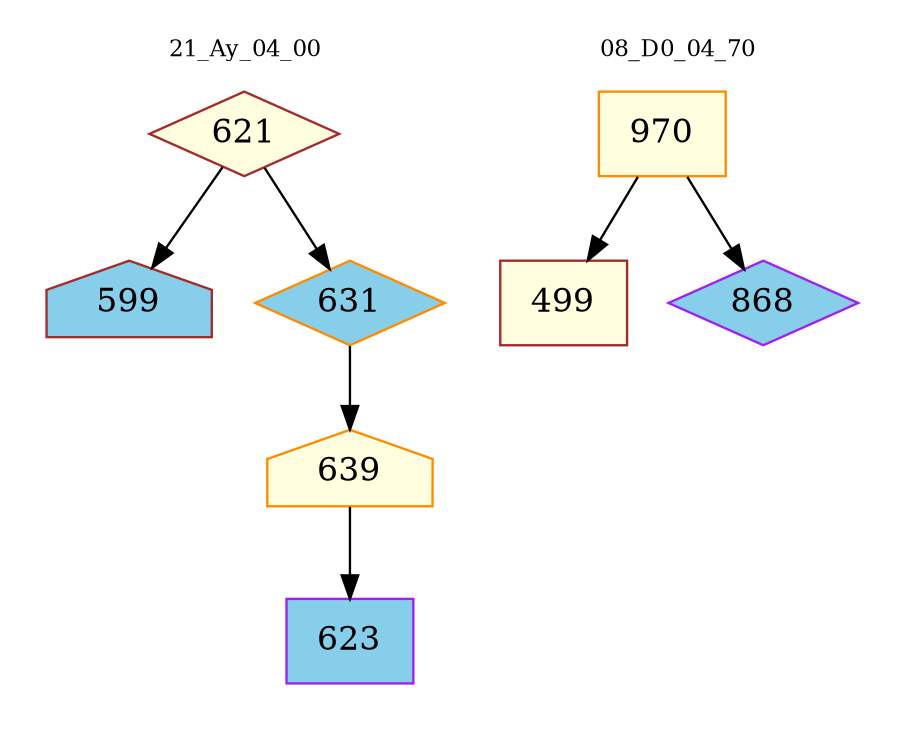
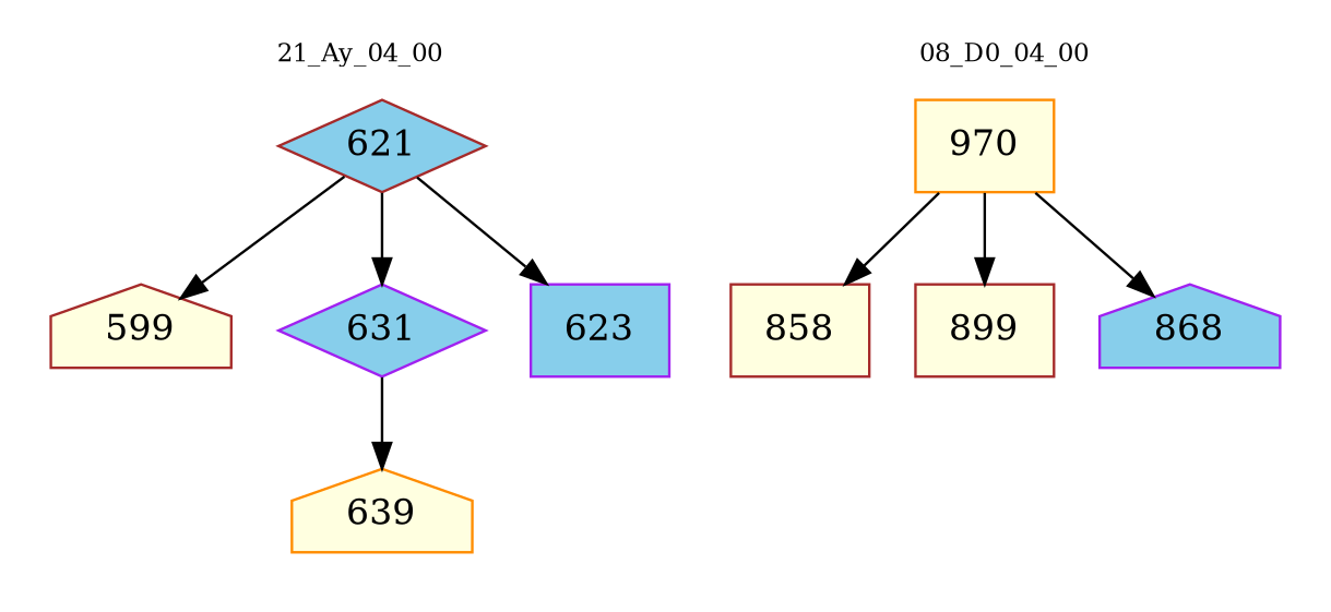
  digraph {
    node [color=brown fillcolor=skyblue shape=box style=filled]
    edge [color=black]
-   n1 [fillcolor=lightyellow label=621 shape=diamond]
-   n2 [label=599 shape=house]
-   n3 [color=darkorange label=631 shape=diamond]
+   n1 [label=621 shape=diamond]
+   n2 [fillcolor=lightyellow label=599 shape=house]
+   n3 [color=purple label=631 shape=diamond]
    n4 [color=purple label=623]
    n5 [color=darkorange fillcolor=lightyellow label=639 shape=house]
    n6 [color=darkorange fillcolor=lightyellow label=970]
-   n8 [fillcolor=lightyellow label=499]
-   n9 [color=purple label=868 shape=diamond]
+   n7 [fillcolor=lightyellow label=858]
+   n8 [fillcolor=lightyellow label=899]
+   n9 [color=purple label=868 shape=house]
    subgraph cluster_1 {
      color=white
      fontsize=10
      label="21_Ay_04_00"
      n1
      n2
      n3
      n4
      n5
    }
    subgraph cluster_2 {
      color=white
      fontsize=10
-     label="08_D0_04_70"
+     label="08_D0_04_00"
      n6
+     n7
      n8
      n9
    }
    n1 -> n2
    n1 -> n3
-   n5 -> n4
+   n1 -> n4
    n3 -> n5
+   n6 -> n7
    n6 -> n8
    n6 -> n9
  }
